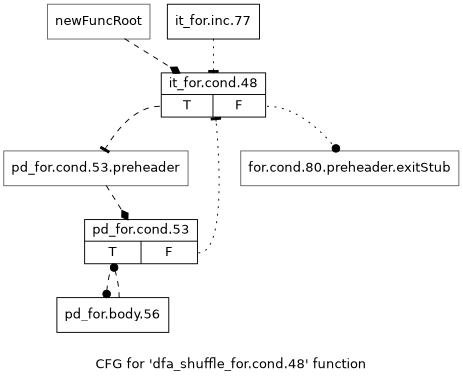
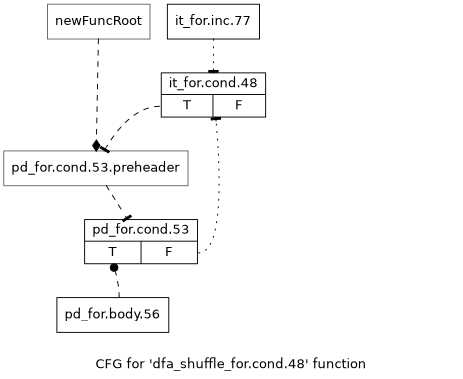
  digraph {
    fontname="DejaVu Sans"
    label="CFG for 'dfa_shuffle_for.cond.48' function"
    node [color=black fontname="DejaVu Sans" shape=record]
    edge [arrowhead=dot fontname="DejaVu Sans" style=dashed]
    n1 [color=gray40 label="{newFuncRoot}"]
    n2 [label="{it_for.cond.48|{<s0>T|<s1>F}}"]
-   n3 [color=gray40 label="{for.cond.80.preheader.exitStub}"]
    n4 [color=gray40 label="{pd_for.cond.53.preheader}"]
    n5 [label="{pd_for.cond.53|{<s0>T|<s1>F}}"]
    n6 [label="{pd_for.body.56}"]
    n7 [label="{it_for.inc.77}"]
-   n1 -> n2 [arrowhead=diamond]
-   n2 -> n3 [style=dotted tailport=s1]
+   n1 -> n4 [arrowhead=diamond]
    n2 -> n4 [arrowhead=tee tailport=s0]
-   n4 -> n5 [arrowhead=diamond]
+   n4 -> n5 [arrowhead=tee]
    n5 -> n2 [arrowhead=tee style=dotted tailport=s1]
-   n5 -> n6 [tailport=s0]
    n6 -> n5
    n7 -> n2 [arrowhead=tee style=dotted]
  }
